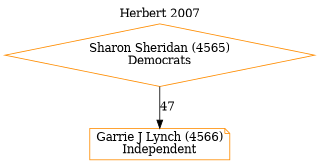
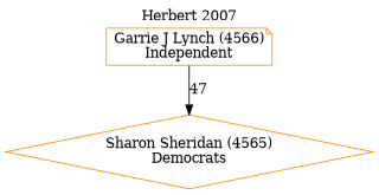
  digraph {
    label="Herbert 2007"
    labelloc=t
    mclimit=10
    node [color=darkorange]
    n1 [label="Garrie J Lynch (4566)\nIndependent" shape=note]
    n2 [label="Sharon Sheridan (4565)\nDemocrats" shape=diamond]
-   n2 -> n1 [label=47 arrowhead=normal]
+   n1 -> n2 [label=47 arrowhead=normal]
  }
